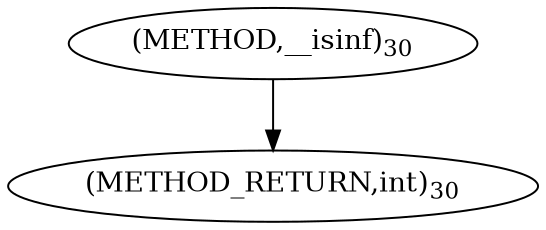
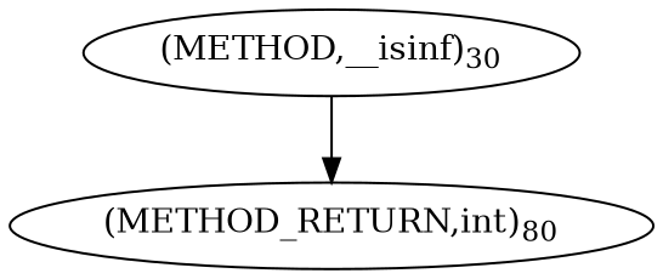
  digraph {
    n1 [label=<(METHOD,__isinf)<SUB>30</SUB>>]
-   n2 [label=<(METHOD_RETURN,int)<SUB>30</SUB>>]
+   n2 [label=<(METHOD_RETURN,int)<SUB>80</SUB>>]
    n1 -> n2
  }
